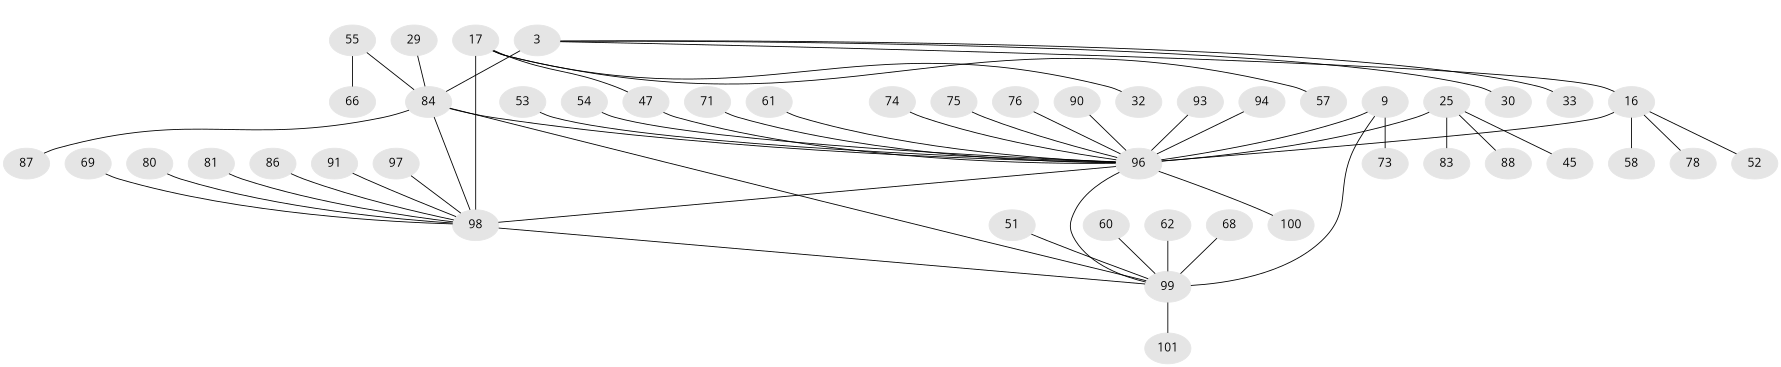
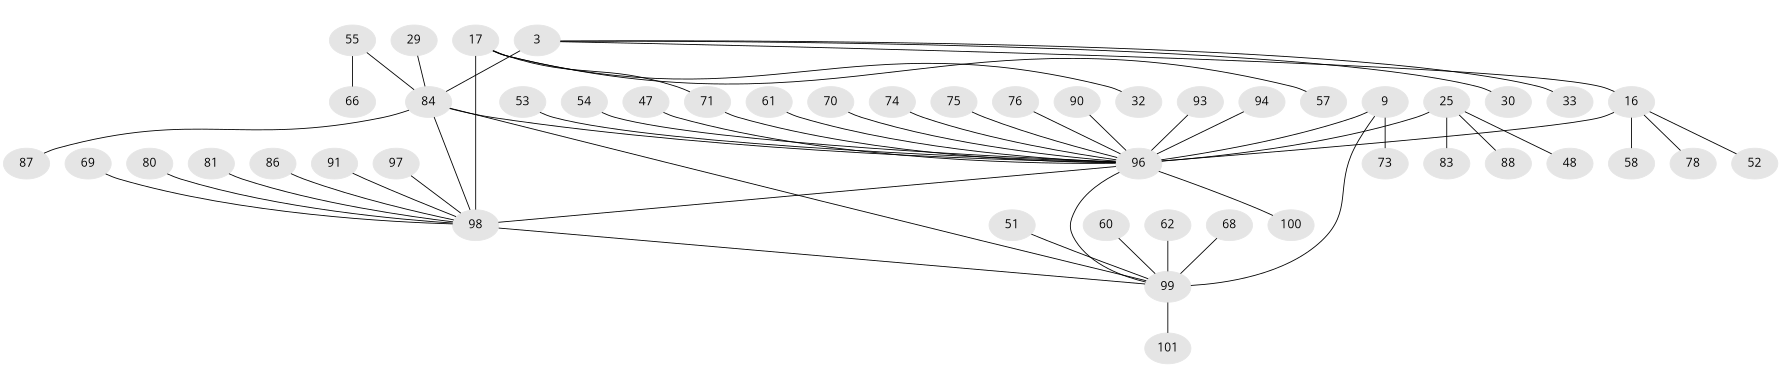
  graph {
    fontname="Open Sans"
    node [color=gray90 fontname="Open Sans" style=filled]
    edge [fontname="Open Sans"]
    3 [super="+1"]
    n2 [label=16 super="+13"]
    30
    33
    84 [super="+65+46"]
    96 [super="+29+49+77+92+24+26+35+14+39+41+42"]
    52
    58
    78 [super="+31"]
    99 [super="+10"]
    98 [super="+67+43+63+20"]
    87
    9 [super="+6"]
    73
    100 [super="+85"]
    101 [super="+64"]
    17 [super="+16"]
    32
    47
    57
    25 [super="+23"]
-   48 [label=45]
+   48
    83 [super="+82"]
    88
    51
    53
    54
    55
    66
    n30 [label=29]
    60
    61
    62
    68
    69
+   70 [super="+36"]
    71
    74
    75 [super="+40"]
    76 [super="+50"]
    80
    81
    86
    90
    91 [super="+89"]
    93 [super="+56"]
    94 [super="+45"]
    97
    3 -- n2
    3 -- 30
    3 -- 33
    3 -- 84 [weight=6]
    n2 -- 96 [weight=7]
    n2 -- 52
    n2 -- 58
    n2 -- 78
    84 -- 96
    84 -- 99
    84 -- 98
    84 -- 87
    96 -- 99 [weight=2]
    96 -- 98 [weight=4]
    96 -- 100
    99 -- 101
    98 -- 99 [weight=2]
    9 -- 96
    9 -- 99 [weight=6]
    9 -- 73
    17 -- 98 [weight=7]
    17 -- 32
-   17 -- 47
+   17 -- 71
    17 -- 57
    47 -- 96
    25 -- 96 [weight=6]
    25 -- 48
    25 -- 83
    25 -- 88
    51 -- 99
    53 -- 96
    54 -- 96
    55 -- 84
    55 -- 66
    n30 -- 84
    60 -- 99
    61 -- 96
    62 -- 99
    68 -- 99
    69 -- 98
+   70 -- 96
    71 -- 96
    74 -- 96
    75 -- 96
    76 -- 96
    80 -- 98
    81 -- 98
    86 -- 98
    90 -- 96
    91 -- 98
    93 -- 96
    94 -- 96
    97 -- 98
  }
